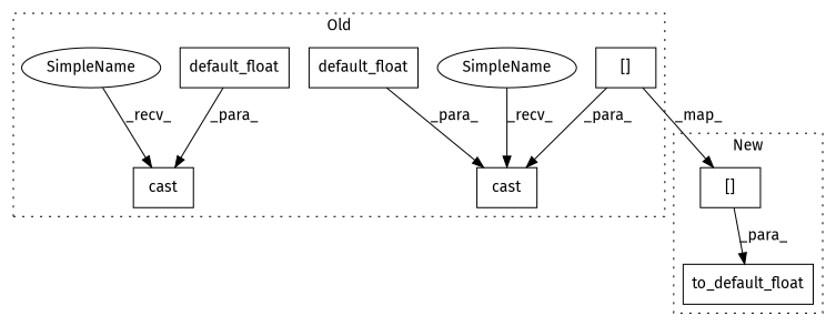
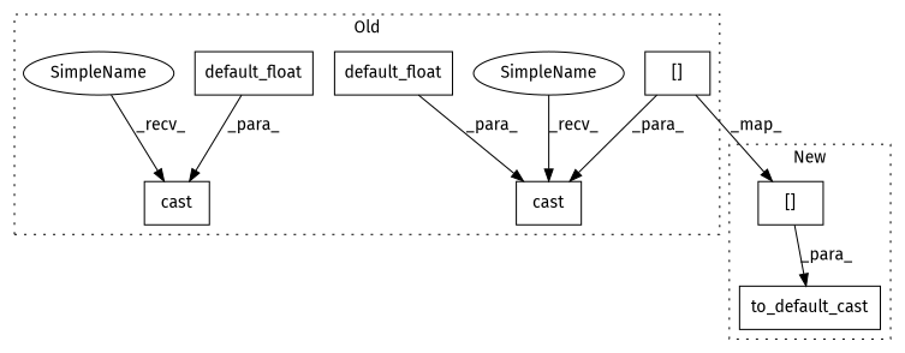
  digraph {
    fontname="Fira Sans"
    node [a=32 l=15 shape=box fontname="Fira Sans"]
    edge [fontname="Fira Sans"]
    n1 [label=default_float s=941]
    n2 [l="5,1" label=cast s="919,956"]
    n3 [a=2 l="8,1" label="[]" s="924,939"]
    n4 [l="5,1" label=cast s="849,886"]
    n5 [label=default_float s=871]
    n6 [a=42 l=10 label=SimpleName s=908 shape=ellipse]
    n7 [a=42 l=10 label=SimpleName s=838 shape=ellipse]
-   n8 [l="17,1" label=to_default_float s="899,932"]
+   n8 [l="17,1" label=to_default_cast s="899,932"]
    n9 [a=2 l="8,1" label="[]" s="916,931"]
    subgraph cluster_1 {
      label=Old
      style=dotted
      n1
      n2
      n3
      n4
      n5
      n6
      n7
    }
    subgraph cluster_2 {
      label=New
      style=dotted
      n8
      n9
    }
    n1 -> n2 [label=_para_]
    n3 -> n2 [label=_para_]
    n3 -> n9 [label=_map_]
    n5 -> n4 [label=_para_]
    n6 -> n2 [label=_recv_]
    n7 -> n4 [label=_recv_]
    n9 -> n8 [label=_para_]
  }
